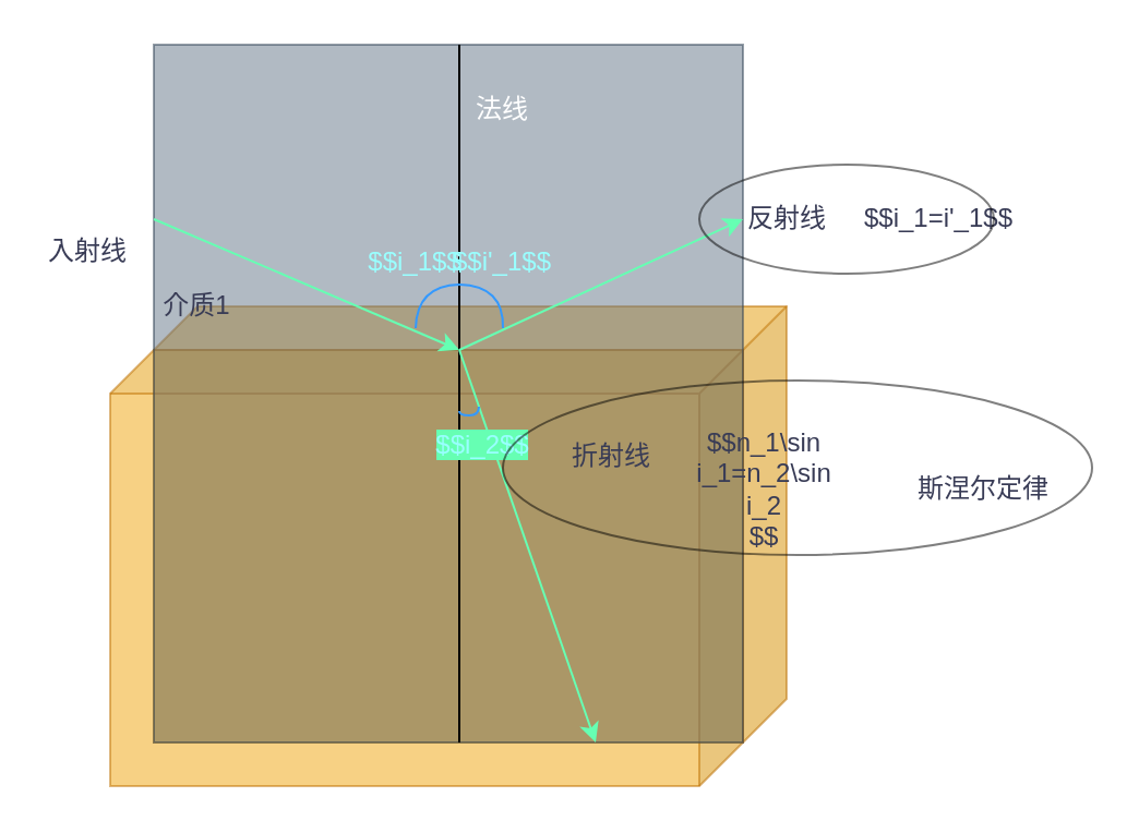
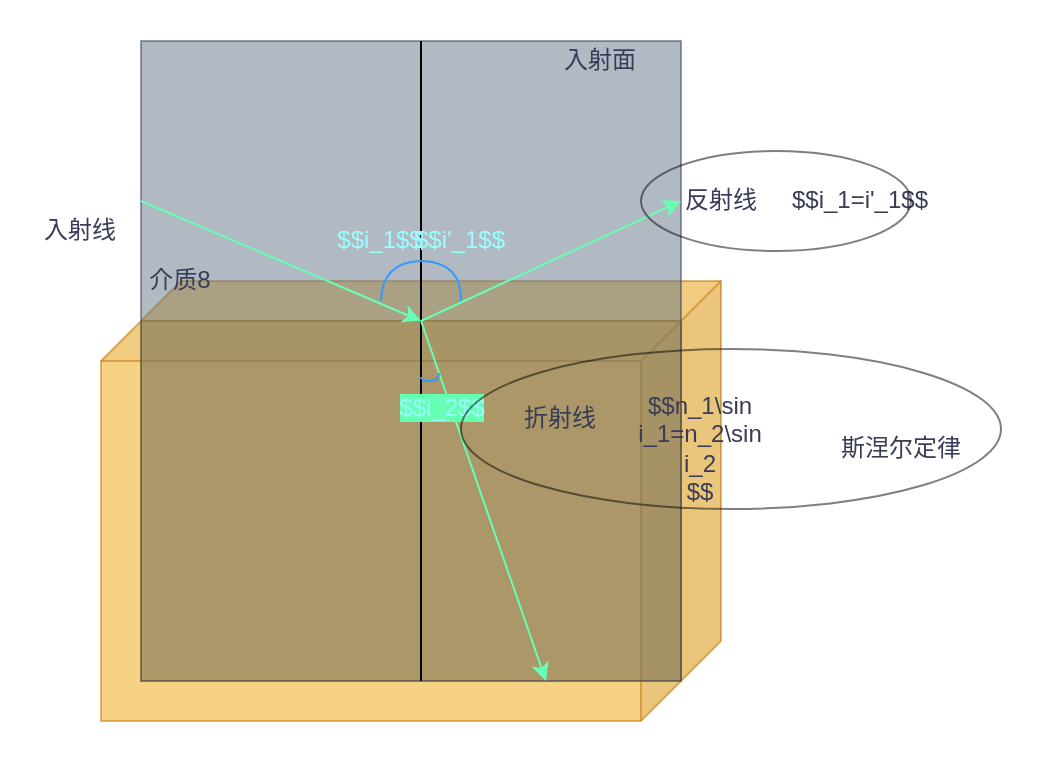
  <mxCell id="0" />
  <mxCell id="1" parent="0" />
  <mxCell id="2" value="" style="shape=cube;whiteSpace=wrap;html=1;boundedLbl=1;backgroundOutline=1;darkOpacity=0.05;darkOpacity2=0.1;rounded=0;sketch=0;fillColor=#f0a30a;flipH=1;opacity=50;strokeColor=#BD7000;fontColor=#000000;" parent="1" vertex="1"><mxGeometry x="70" y="140" width="290" height="200" as="geometry" /></mxCell>
  <mxCell id="3" value="" style="shape=cube;whiteSpace=wrap;html=1;boundedLbl=1;backgroundOutline=1;darkOpacity=0.05;darkOpacity2=0.1;rounded=0;sketch=0;fillColor=#f0a30a;flipH=1;opacity=50;strokeColor=#BD7000;fontColor=#000000;" parent="1" vertex="1"><mxGeometry x="50" y="160" width="290" height="200" as="geometry" /></mxCell>
  <mxCell id="4" value="" style="rounded=0;whiteSpace=wrap;html=1;sketch=0;opacity=50;fillColor=#647687;strokeColor=#314354;fontColor=#ffffff;" parent="1" vertex="1"><mxGeometry x="70" y="20" width="270" height="320" as="geometry" /></mxCell>
  <mxCell id="5" value="" style="endArrow=none;html=1;fontColor=#393C56;" parent="1" edge="1"><mxGeometry width="50" height="50" relative="1" as="geometry"><mxPoint x="210" y="340" as="sourcePoint" /><mxPoint x="210" y="20" as="targetPoint" /></mxGeometry></mxCell>
  <mxCell id="6" value="" style="endArrow=classic;html=1;fontColor=#393C56;fillColor=#F2CC8F;entryX=0;entryY=0.25;entryDx=0;entryDy=0;exitX=0;exitY=0.25;exitDx=0;exitDy=0;strokeColor=#66FFB3;" parent="1" source="4" edge="1"><mxGeometry width="50" height="50" relative="1" as="geometry"><mxPoint x="290" y="110" as="sourcePoint" /><mxPoint x="210" y="160" as="targetPoint" /></mxGeometry></mxCell>
  <mxCell id="7" value="" style="endArrow=classic;html=1;fontColor=#393C56;fillColor=#F2CC8F;strokeColor=#66FFB3;" parent="1" edge="1"><mxGeometry width="50" height="50" relative="1" as="geometry"><mxPoint x="210" y="160" as="sourcePoint" /><mxPoint x="340" y="100" as="targetPoint" /></mxGeometry></mxCell>
  <mxCell id="8" value="" style="endArrow=classic;html=1;fontColor=#393C56;fillColor=#F2CC8F;entryX=0.75;entryY=1;entryDx=0;entryDy=0;strokeColor=#66FFB3;" parent="1" target="4" edge="1"><mxGeometry width="50" height="50" relative="1" as="geometry"><mxPoint x="210" y="160" as="sourcePoint" /><mxPoint x="340" y="260" as="targetPoint" /></mxGeometry></mxCell>
  <mxCell id="9" value="入射线" style="text;html=1;strokeColor=none;fillColor=none;align=center;verticalAlign=middle;whiteSpace=wrap;rounded=0;sketch=0;fontColor=#393C56;opacity=50;" parent="1" vertex="1"><mxGeometry x="20" y="105" width="40" height="20" as="geometry" /></mxCell>
  <mxCell id="10" value="反射线" style="text;html=1;align=center;verticalAlign=middle;resizable=0;points=[];autosize=1;strokeColor=none;fontColor=#393C56;" parent="1" vertex="1"><mxGeometry x="335" y="90" width="50" height="20" as="geometry" /></mxCell>
  <mxCell id="11" value="折射线" style="text;html=1;strokeColor=none;fillColor=none;align=center;verticalAlign=middle;whiteSpace=wrap;rounded=0;sketch=0;fontColor=#393C56;opacity=50;" parent="1" vertex="1"><mxGeometry x="260" y="199" width="40" height="20" as="geometry" /></mxCell>
- <mxCell id="12" value="&lt;font color=&quot;#ffffff&quot;&gt;法线&lt;/font&gt;" style="text;html=1;strokeColor=none;fillColor=none;align=center;verticalAlign=middle;whiteSpace=wrap;rounded=0;sketch=0;fontColor=#393C56;opacity=50;" parent="1" vertex="1"><mxGeometry x="210" y="40" width="40" height="20" as="geometry" /></mxCell>
- <mxCell id="13" value="介质1" style="text;html=1;strokeColor=none;fillColor=none;align=center;verticalAlign=middle;whiteSpace=wrap;rounded=0;sketch=0;fontColor=#393C56;opacity=50;" parent="1" vertex="1"><mxGeometry x="70" y="130" width="40" height="20" as="geometry" /></mxCell>
+ <mxCell id="13" value="介质8" style="text;html=1;strokeColor=none;fillColor=none;align=center;verticalAlign=middle;whiteSpace=wrap;rounded=0;sketch=0;fontColor=#393C56;opacity=50;" parent="1" vertex="1"><mxGeometry x="70" y="130" width="40" height="20" as="geometry" /></mxCell>
+ <mxCell id="14" value="入射面" style="text;html=1;strokeColor=none;fillColor=none;align=center;verticalAlign=middle;whiteSpace=wrap;rounded=0;sketch=0;fontColor=#393C56;opacity=50;" parent="1" vertex="1"><mxGeometry x="280" y="20" width="40" height="20" as="geometry" /></mxCell>
  <mxCell id="15" value="" style="endArrow=none;html=1;fontColor=#393C56;fillColor=#F2CC8F;edgeStyle=orthogonalEdgeStyle;curved=1;strokeColor=#3399FF;" parent="1" edge="1"><mxGeometry width="50" height="50" relative="1" as="geometry"><mxPoint x="210" y="130" as="sourcePoint" /><mxPoint x="190" y="150" as="targetPoint" /></mxGeometry></mxCell>
  <mxCell id="16" value="" style="endArrow=none;html=1;fontColor=#393C56;fillColor=#F2CC8F;edgeStyle=orthogonalEdgeStyle;curved=1;strokeColor=#3399FF;" parent="1" edge="1"><mxGeometry width="50" height="50" relative="1" as="geometry"><mxPoint x="210" y="130" as="sourcePoint" /><mxPoint x="230" y="150" as="targetPoint" /></mxGeometry></mxCell>
  <mxCell id="17" value="" style="endArrow=none;html=1;fontColor=#393C56;fillColor=#F2CC8F;endFill=0;edgeStyle=orthogonalEdgeStyle;curved=1;strokeColor=#3399FF;" parent="1" edge="1"><mxGeometry width="50" height="50" relative="1" as="geometry"><mxPoint x="210" y="188" as="sourcePoint" /><mxPoint x="219" y="186" as="targetPoint" /><Array as="points"><mxPoint x="210" y="190" /><mxPoint x="219" y="190" /></Array></mxGeometry></mxCell>
  <mxCell id="18" value="&lt;font color=&quot;#99ffff&quot;&gt;$$i_1$$&lt;/font&gt;" style="text;html=1;strokeColor=none;fillColor=none;align=center;verticalAlign=middle;whiteSpace=wrap;rounded=0;sketch=0;fontColor=#393C56;opacity=50;" parent="1" vertex="1"><mxGeometry x="170" y="110" width="40" height="20" as="geometry" /></mxCell>
  <mxCell id="19" value="&lt;font color=&quot;#99ffff&quot;&gt;$$i'_1$$&lt;/font&gt;" style="text;html=1;strokeColor=none;fillColor=none;align=center;verticalAlign=middle;whiteSpace=wrap;rounded=0;sketch=0;fontColor=#393C56;opacity=50;" parent="1" vertex="1"><mxGeometry x="210" y="110" width="40" height="20" as="geometry" /></mxCell>
  <mxCell id="20" value="&lt;span style=&quot;background-color: rgb(102 , 255 , 179)&quot;&gt;&lt;font color=&quot;#99ffff&quot;&gt;$$i_2$$&lt;/font&gt;&lt;/span&gt;" style="text;html=1;strokeColor=none;fillColor=none;align=center;verticalAlign=middle;whiteSpace=wrap;rounded=0;sketch=0;fontColor=#393C56;opacity=50;" parent="1" vertex="1"><mxGeometry x="201" y="194" width="40" height="20" as="geometry" /></mxCell>
  <mxCell id="21" value="$$i_1=i'_1$$" style="text;html=1;strokeColor=none;fillColor=none;align=center;verticalAlign=middle;whiteSpace=wrap;rounded=0;sketch=0;fontSize=12;fontColor=#393C56;opacity=50;" parent="1" vertex="1"><mxGeometry x="410" y="90" width="40" height="20" as="geometry" /></mxCell>
  <mxCell id="22" value="$$n_1\sin i_1=n_2\sin i_2&lt;br&gt;$$" style="text;html=1;strokeColor=none;fillColor=none;align=center;verticalAlign=middle;whiteSpace=wrap;rounded=0;sketch=0;fontSize=12;fontColor=#393C56;opacity=50;" parent="1" vertex="1"><mxGeometry x="330" y="214" width="40" height="20" as="geometry" /></mxCell>
  <mxCell id="23" value="斯涅尔定律" style="text;html=1;align=center;verticalAlign=middle;resizable=0;points=[];autosize=1;strokeColor=none;fontSize=12;fontColor=#393C56;" parent="1" vertex="1"><mxGeometry x="410" y="214" width="80" height="20" as="geometry" /></mxCell>
  <mxCell id="24" value="" style="ellipse;whiteSpace=wrap;html=1;rounded=0;sketch=0;fontSize=12;fontColor=#393C56;strokeColor=#000000;opacity=50;fillColor=none;" parent="1" vertex="1"><mxGeometry x="320" y="75" width="135" height="50" as="geometry" /></mxCell>
  <mxCell id="25" value="" style="ellipse;whiteSpace=wrap;html=1;rounded=0;sketch=0;fontSize=12;fontColor=#393C56;strokeColor=#000000;fillColor=none;opacity=50;" parent="1" vertex="1"><mxGeometry x="230" y="174" width="270" height="80" as="geometry" /></mxCell>
